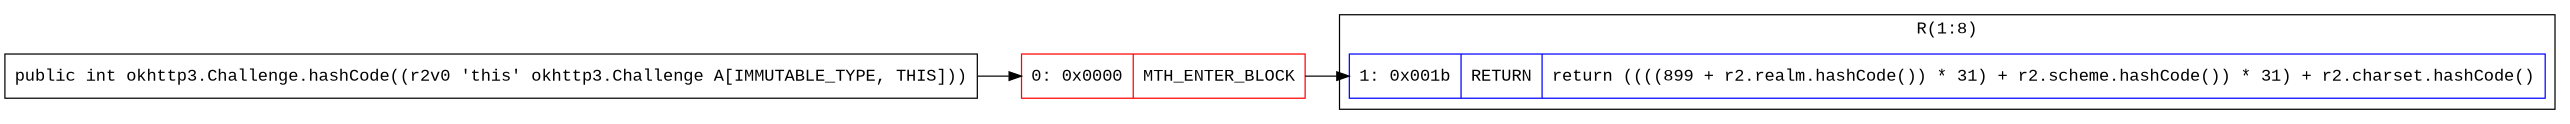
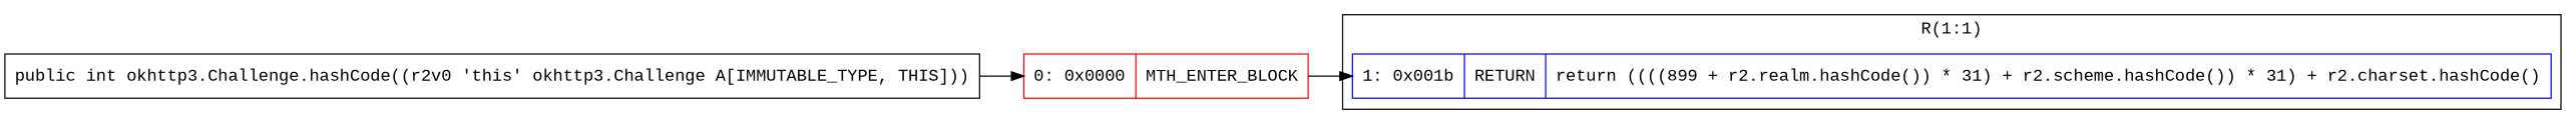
  digraph {
    rankdir=LR
    fontname="Liberation Mono"
    node [shape=record fontname="Liberation Mono"]
    edge [fontname="Liberation Mono"]
    n1 [color=blue label="{1\:\ 0x001b|RETURN\l|return ((((899 + r2.realm.hashCode()) * 31) + r2.scheme.hashCode()) * 31) + r2.charset.hashCode()\l}"]
    n2 [color=red label="{0\:\ 0x0000|MTH_ENTER_BLOCK\l}"]
    n3 [label="{public int okhttp3.Challenge.hashCode((r2v0 'this' okhttp3.Challenge A[IMMUTABLE_TYPE, THIS])) }"]
    subgraph cluster_1 {
-     label="R(1:8)"
+     label="R(1:1)"
      n1
    }
    n2 -> n1
    n3 -> n2
  }
